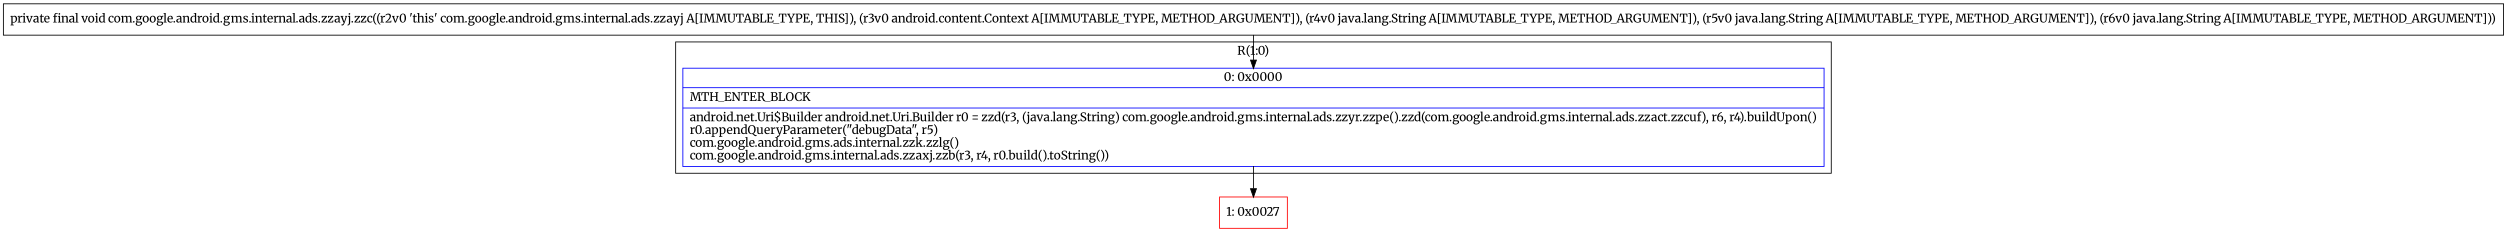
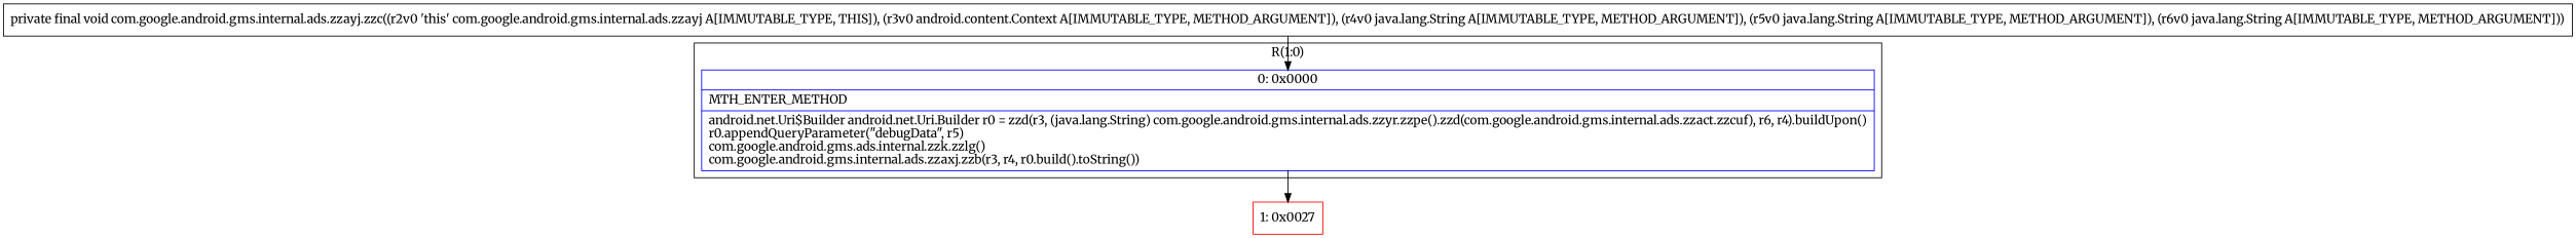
  digraph {
    fontname=Merriweather
    node [shape=record fontname=Merriweather]
    edge [fontname=Merriweather]
-   n1 [color=blue label="{0\:\ 0x0000|MTH_ENTER_BLOCK\l|android.net.Uri$Builder android.net.Uri.Builder r0 = zzd(r3, (java.lang.String) com.google.android.gms.internal.ads.zzyr.zzpe().zzd(com.google.android.gms.internal.ads.zzact.zzcuf), r6, r4).buildUpon()\lr0.appendQueryParameter(\"debugData\", r5)\lcom.google.android.gms.ads.internal.zzk.zzlg()\lcom.google.android.gms.internal.ads.zzaxj.zzb(r3, r4, r0.build().toString())\l}"]
+   n1 [color=blue label="{0\:\ 0x0000|MTH_ENTER_METHOD\l|android.net.Uri$Builder android.net.Uri.Builder r0 = zzd(r3, (java.lang.String) com.google.android.gms.internal.ads.zzyr.zzpe().zzd(com.google.android.gms.internal.ads.zzact.zzcuf), r6, r4).buildUpon()\lr0.appendQueryParameter(\"debugData\", r5)\lcom.google.android.gms.ads.internal.zzk.zzlg()\lcom.google.android.gms.internal.ads.zzaxj.zzb(r3, r4, r0.build().toString())\l}"]
    n2 [color=red label="{1\:\ 0x0027}"]
    n3 [label="{private final void com.google.android.gms.internal.ads.zzayj.zzc((r2v0 'this' com.google.android.gms.internal.ads.zzayj A[IMMUTABLE_TYPE, THIS]), (r3v0 android.content.Context A[IMMUTABLE_TYPE, METHOD_ARGUMENT]), (r4v0 java.lang.String A[IMMUTABLE_TYPE, METHOD_ARGUMENT]), (r5v0 java.lang.String A[IMMUTABLE_TYPE, METHOD_ARGUMENT]), (r6v0 java.lang.String A[IMMUTABLE_TYPE, METHOD_ARGUMENT])) }"]
    subgraph cluster_1 {
      label="R(1:0)"
      n1
    }
    n1 -> n2
    n3 -> n1
  }
